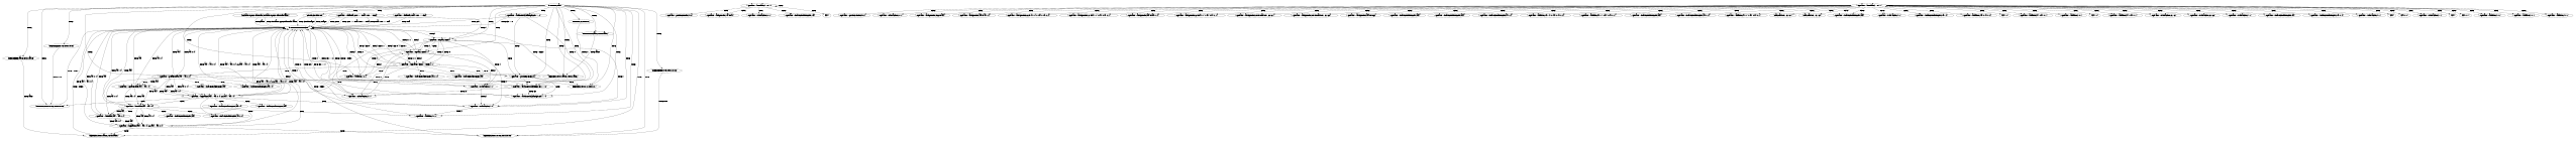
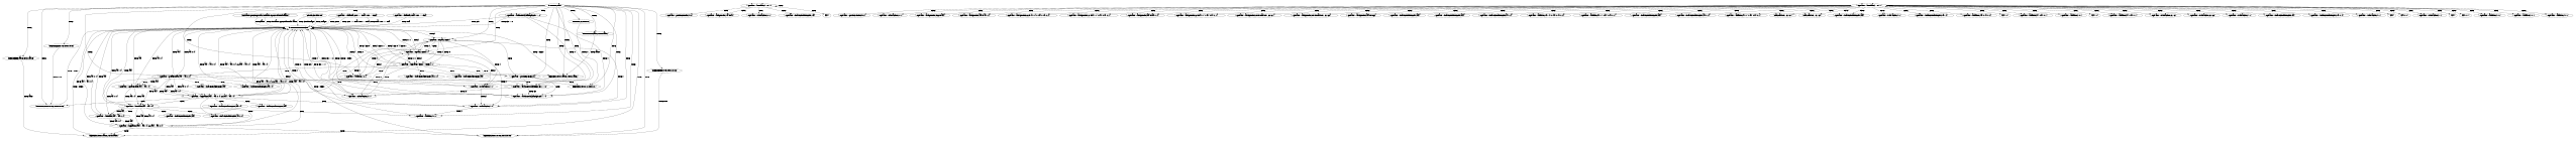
  digraph {
    n1 [label="(METHOD,main)"]
-   n2 [label="(ios_base::sync_with_stdio,ios_base::sync_with_stdio(false))"]
+   n2 [label="(ios_base::sync_tmp_stdio,ios_base::sync_with_stdio(false))"]
    n3 [label="(cin.tie,cin.tie(true))"]
    n4 [label="(<operator>.arithmeticShiftRight,cin >> t)"]
    n5 [label="(RETURN,return 0;,return 0;)"]
    n6 [label="(<operator>.postDecrement,t--)"]
    n7 [label="(LITERAL,0,return 0;)"]
    n8 [label="(<operator>.arithmeticShiftRight,cin >> n)"]
    n9 [label="(<operator>.arithmeticShiftRight,cin >> i)"]
    n10 [label="(RETURN,return false;,return false;)"]
    n11 [label="(RETURN,return false;,return false;)"]
    n12 [label="(RETURN,return true;,return true;)"]
    n13 [label="(IDENTIFIER,false,return false;)"]
    n14 [label="(IDENTIFIER,false,return false;)"]
    n15 [label="(RETURN,return true;,return true;)"]
    n16 [label="(IDENTIFIER,true,return true;)"]
    n17 [label="(<operator>.equals,i == 0)"]
    n18 [label="(<operator>.equals,i == n - 1)"]
    n19 [label="(IDENTIFIER,true,return true;)"]
    n20 [label="(<operator>.subtraction,n - 1)"]
    n21 [label="(<operator>.addition,i + 1)"]
    n22 [label="(<operator>.subtraction,i - 1)"]
    n23 [label="(<operator>.subtraction,i - 1)"]
    n24 [label="(<operator>.addition,i + 1)"]
    n25 [label="(METHOD_RETURN,int)"]
    n26 [label="(<operator>.logicalOr,i == 0 || i == n - 1)"]
    n27 [label="(<operator>.logicalAnd,a[i] > a[i + 1] && a[i] > a[i - 1])"]
    n28 [label="(<operator>.greaterThan,a[i] > a[i + 1])"]
    n29 [label="(<operator>.indirectIndexAccess,a[i])"]
    n30 [label="(<operator>.indirectIndexAccess,a[i + 1])"]
    n31 [label="(<operator>.shiftLeft,cout << total - mx << endl)"]
    n32 [label="(<operator>.logicalAnd,a[i] < a[i - 1] && a[i] < a[i + 1])"]
    n33 [label="(<operator>.lessThan,a[i] < a[i - 1])"]
    n34 [label="(<operator>.indirectIndexAccess,a[i])"]
    n35 [label="(<operator>.indirectIndexAccess,a[i - 1])"]
    n36 [label="(<operator>.greaterThan,a[i] > a[i - 1])"]
    n37 [label="(<operator>.lessThan,a[i] < a[i + 1])"]
    n38 [label="(<operator>.indirectIndexAccess,a[i])"]
    n39 [label="(<operator>.indirectIndexAccess,a[i - 1])"]
    n40 [label="(<operator>.indirectIndexAccess,a[i])"]
    n41 [label="(<operator>.indirectIndexAccess,a[i + 1])"]
    n42 [label="(<operator>.shiftLeft,total - mx << endl)"]
    n43 [label="(<operator>.lessThan,i < n - 1)"]
    n44 [label="(<operator>.postIncrement,i++)"]
    n45 [label="(<operator>.assignment,v[i] = f(i))"]
    n46 [label="(<operator>.subtraction,n - 1)"]
    n47 [label="(<operator>.indirectIndexAccess,v[i])"]
    n48 [label="(f,f(i))"]
    n49 [label="(<operator>.lessThan,i < n - 1)"]
    n50 [label="(<operator>.postIncrement,i++)"]
    n51 [label="(<operator>.subtraction,n - 1)"]
    n52 [label="(<operator>.assignment,tmp = a[i])"]
    n53 [label="(<operator>.assignment,a[i] = a[i - 1])"]
    n54 [label="(<operator>.assignment,cc = v[i - 1] + v[i] + v[i + 1])"]
    n55 [label="(<operator>.assignment,c1 = f(i - 1) + f(i) + f(i + 1))"]
    n56 [label="(<operator>.assignment,a[i] = a[i + 1])"]
    n57 [label="(<operator>.assignment,c2 = f(i - 1) + f(i) + f(i + 1))"]
    n58 [label="(<operator>.assignment,mx = max(mx , cc - c1))"]
    n59 [label="(<operator>.assignment,mx = max(mx , cc - c2))"]
    n60 [label="(<operator>.assignment,a[i] = tmp)"]
    n61 [label="(<operator>.indirectIndexAccess,a[i])"]
    n62 [label="(<operator>.indirectIndexAccess,a[i])"]
    n63 [label="(<operator>.indirectIndexAccess,a[i - 1])"]
    n64 [label="(<operator>.addition,v[i - 1] + v[i] + v[i + 1])"]
    n65 [label="(<operator>.addition,f(i - 1) + f(i) + f(i + 1))"]
    n66 [label="(<operator>.indirectIndexAccess,a[i])"]
    n67 [label="(<operator>.indirectIndexAccess,a[i + 1])"]
    n68 [label="(<operator>.addition,f(i - 1) + f(i) + f(i + 1))"]
    n69 [label="(max,max(mx , cc - c1))"]
    n70 [label="(max,max(mx , cc - c2))"]
    n71 [label="(<operator>.indirectIndexAccess,a[i])"]
    n72 [label="(<operator>.subtraction,i - 1)"]
    n73 [label="(<operator>.indirectIndexAccess,v[i - 1])"]
    n74 [label="(<operator>.addition,v[i] + v[i + 1])"]
    n75 [label="(f,f(i - 1))"]
    n76 [label="(<operator>.addition,f(i) + f(i + 1))"]
    n77 [label="(<operator>.addition,i + 1)"]
    n78 [label="(f,f(i - 1))"]
    n79 [label="(<operator>.addition,f(i) + f(i + 1))"]
    n80 [label="(<operator>.subtraction,cc - c1)"]
    n81 [label="(<operator>.subtraction,cc - c2)"]
    n82 [label="(<operator>.subtraction,i - 1)"]
    n83 [label="(<operator>.indirectIndexAccess,v[i])"]
    n84 [label="(<operator>.indirectIndexAccess,v[i + 1])"]
    n85 [label="(<operator>.subtraction,i - 1)"]
    n86 [label="(f,f(i))"]
    n87 [label="(f,f(i + 1))"]
    n88 [label="(<operator>.subtraction,i - 1)"]
    n89 [label="(f,f(i))"]
    n90 [label="(f,f(i + 1))"]
    n91 [label="(<operator>.addition,i + 1)"]
    n92 [label="(<operator>.addition,i + 1)"]
    n93 [label="(<operator>.addition,i + 1)"]
    n1 -> n2 [label="DDG: "]
-   n1 -> n3 [label="DDG: "]
    n1 -> n4 [label="DDG: "]
    n1 -> n5 [label="DDG: "]
    n1 -> n6 [label="DDG: "]
    n1 -> n7 [label="DDG: "]
    n1 -> n8 [label="DDG: "]
    n1 -> n9 [label="DDG: "]
    n1 -> n10 [label="DDG: "]
    n1 -> n11 [label="DDG: "]
    n1 -> n12 [label="DDG: "]
    n1 -> n13 [label="DDG: "]
    n1 -> n14 [label="DDG: "]
    n1 -> n15 [label="DDG: "]
    n1 -> n16 [label="DDG: "]
    n1 -> n17 [label="DDG: "]
    n1 -> n18 [label="DDG: "]
    n1 -> n19 [label="DDG: "]
    n1 -> n20 [label="DDG: "]
    n1 -> n21 [label="DDG: "]
    n1 -> n22 [label="DDG: "]
    n1 -> n23 [label="DDG: "]
    n1 -> n24 [label="DDG: "]
    n2 -> n25 [label="DDG: ios_base::sync_with_stdio(false)"]
    n2 -> n25 [label="DDG: false"]
    n3 -> n25 [label="DDG: cin.tie(nullptr)"]
    n3 -> n25 [label="DDG: nullptr"]
-   n4 -> n6 [label="DDG: t"]
+   n4 -> n9 [label="DDG: t"]
    n4 -> n8 [label="DDG: 0"]
    n4 -> n25 [label="DDG: cin"]
    n4 -> n25 [label="DDG: cin >> t"]
    n5 -> n25 [label="DDG: <RET>"]
    n6 -> n5 [label="CDG: "]
    n6 -> n8 [label="CDG: "]
    n6 -> n9 [label="CDG: "]
    n6 -> n17 [label="CDG: "]
    n6 -> n25 [label="DDG: t"]
    n7 -> n5 [label="DDG: 0"]
    n8 -> n9 [label="DDG: cin"]
    n8 -> n20 [label="DDG: n"]
    n8 -> n25 [label="DDG: n"]
    n8 -> n25 [label="DDG: cin >> n"]
-   n31 -> n17 [label="DDG: i"]
+   n9 -> n17 [label="DDG: i"]
    n9 -> n25 [label="DDG: cin"]
    n9 -> n25 [label="DDG: cin >> i"]
    n10 -> n25 [label="DDG: <RET>"]
    n11 -> n25 [label="DDG: <RET>"]
    n12 -> n25 [label="DDG: <RET>"]
    n13 -> n10 [label="DDG: false"]
    n14 -> n11 [label="DDG: false"]
    n15 -> n25 [label="DDG: <RET>"]
    n16 -> n12 [label="DDG: true"]
    n17 -> n18 [label="DDG: i"]
    n17 -> n18 [label="CDG: "]
    n17 -> n20 [label="CDG: "]
    n17 -> n21 [label="DDG: i"]
    n17 -> n22 [label="DDG: i"]
    n17 -> n23 [label="DDG: i"]
    n17 -> n26 [label="DDG: i"]
    n17 -> n26 [label="DDG: 0"]
    n18 -> n21 [label="DDG: i"]
    n18 -> n22 [label="DDG: i"]
    n18 -> n23 [label="DDG: i"]
    n18 -> n25 [label="DDG: i"]
    n18 -> n25 [label="DDG: n - 1"]
    n18 -> n26 [label="DDG: i"]
    n18 -> n26 [label="DDG: n - 1"]
    n19 -> n15 [label="DDG: true"]
    n20 -> n18 [label="DDG: 1"]
    n20 -> n18 [label="DDG: n"]
    n20 -> n25 [label="DDG: n"]
    n21 -> n25 [label="DDG: i"]
    n22 -> n23 [label="DDG: i"]
    n22 -> n25 [label="DDG: i"]
    n23 -> n24 [label="DDG: i"]
    n23 -> n25 [label="DDG: i"]
    n24 -> n25 [label="DDG: i"]
    n25 -> n17 [label="DDG: i"]
    n26 -> n6 [label="CDG: "]
    n26 -> n11 [label="CDG: "]
    n26 -> n21 [label="CDG: "]
    n26 -> n25 [label="DDG: i == 0"]
    n26 -> n25 [label="DDG: i == n - 1"]
    n26 -> n25 [label="DDG: i == 0 || i == n - 1"]
    n26 -> n27 [label="CDG: "]
    n26 -> n28 [label="CDG: "]
    n26 -> n29 [label="CDG: "]
    n26 -> n30 [label="CDG: "]
    n27 -> n15 [label="CDG: "]
    n27 -> n23 [label="CDG: "]
    n27 -> n25 [label="DDG: a[i] > a[i + 1]"]
    n27 -> n25 [label="DDG: a[i] > a[i - 1]"]
    n27 -> n25 [label="DDG: a[i] > a[i + 1] && a[i] > a[i - 1]"]
    n27 -> n32 [label="CDG: "]
    n27 -> n33 [label="CDG: "]
    n27 -> n34 [label="CDG: "]
    n27 -> n35 [label="CDG: "]
    n28 -> n22 [label="CDG: "]
    n28 -> n25 [label="DDG: a[i]"]
    n28 -> n25 [label="DDG: a[i + 1]"]
    n28 -> n27 [label="DDG: a[i]"]
    n28 -> n27 [label="DDG: a[i + 1]"]
    n28 -> n33 [label="DDG: a[i]"]
    n28 -> n36 [label="DDG: a[i]"]
    n28 -> n36 [label="CDG: "]
    n28 -> n37 [label="DDG: a[i + 1]"]
    n28 -> n38 [label="CDG: "]
    n28 -> n39 [label="CDG: "]
    n31 -> n25 [label="DDG: cout << total - mx << endl"]
    n31 -> n25 [label="DDG: total - mx << endl"]
    n31 -> n25 [label="DDG: cout"]
    n32 -> n10 [label="CDG: "]
    n32 -> n12 [label="CDG: "]
    n32 -> n25 [label="DDG: a[i] < a[i - 1]"]
    n32 -> n25 [label="DDG: a[i] < a[i + 1]"]
    n32 -> n25 [label="DDG: a[i] < a[i - 1] && a[i] < a[i + 1]"]
    n33 -> n24 [label="CDG: "]
    n33 -> n25 [label="DDG: a[i]"]
    n33 -> n25 [label="DDG: a[i - 1]"]
    n33 -> n32 [label="DDG: a[i]"]
    n33 -> n32 [label="DDG: a[i - 1]"]
    n33 -> n37 [label="DDG: a[i]"]
    n33 -> n37 [label="CDG: "]
    n33 -> n40 [label="CDG: "]
    n33 -> n41 [label="CDG: "]
    n36 -> n25 [label="DDG: a[i]"]
    n36 -> n25 [label="DDG: a[i - 1]"]
    n36 -> n27 [label="DDG: a[i - 1]"]
    n36 -> n27 [label="DDG: a[i]"]
    n36 -> n33 [label="DDG: a[i]"]
    n36 -> n33 [label="DDG: a[i - 1]"]
    n37 -> n25 [label="DDG: a[i]"]
    n37 -> n25 [label="DDG: a[i + 1]"]
    n37 -> n32 [label="DDG: a[i]"]
    n37 -> n32 [label="DDG: a[i + 1]"]
    n42 -> n25 [label="DDG: endl"]
    n43 -> n43 [label="CDG: "]
    n43 -> n44 [label="CDG: "]
    n43 -> n45 [label="CDG: "]
    n43 -> n46 [label="CDG: "]
    n43 -> n47 [label="CDG: "]
    n43 -> n48 [label="CDG: "]
    n49 -> n49 [label="CDG: "]
    n49 -> n50 [label="CDG: "]
    n49 -> n51 [label="CDG: "]
    n49 -> n52 [label="CDG: "]
    n49 -> n53 [label="CDG: "]
    n49 -> n54 [label="CDG: "]
    n49 -> n55 [label="CDG: "]
    n49 -> n56 [label="CDG: "]
    n49 -> n57 [label="CDG: "]
    n49 -> n58 [label="CDG: "]
    n49 -> n59 [label="CDG: "]
    n49 -> n60 [label="CDG: "]
    n49 -> n61 [label="CDG: "]
    n49 -> n62 [label="CDG: "]
    n49 -> n63 [label="CDG: "]
    n49 -> n64 [label="CDG: "]
    n49 -> n65 [label="CDG: "]
    n49 -> n66 [label="CDG: "]
    n49 -> n67 [label="CDG: "]
    n49 -> n68 [label="CDG: "]
    n49 -> n69 [label="CDG: "]
    n49 -> n70 [label="CDG: "]
    n49 -> n71 [label="CDG: "]
    n49 -> n72 [label="CDG: "]
    n49 -> n73 [label="CDG: "]
    n49 -> n74 [label="CDG: "]
    n49 -> n75 [label="CDG: "]
    n49 -> n76 [label="CDG: "]
    n49 -> n77 [label="CDG: "]
    n49 -> n78 [label="CDG: "]
    n49 -> n79 [label="CDG: "]
    n49 -> n80 [label="CDG: "]
    n49 -> n81 [label="CDG: "]
    n49 -> n82 [label="CDG: "]
    n49 -> n83 [label="CDG: "]
    n49 -> n84 [label="CDG: "]
    n49 -> n85 [label="CDG: "]
    n49 -> n86 [label="CDG: "]
    n49 -> n87 [label="CDG: "]
    n49 -> n88 [label="CDG: "]
    n49 -> n89 [label="CDG: "]
    n49 -> n90 [label="CDG: "]
    n49 -> n91 [label="CDG: "]
    n49 -> n92 [label="CDG: "]
    n49 -> n93 [label="CDG: "]
  }
